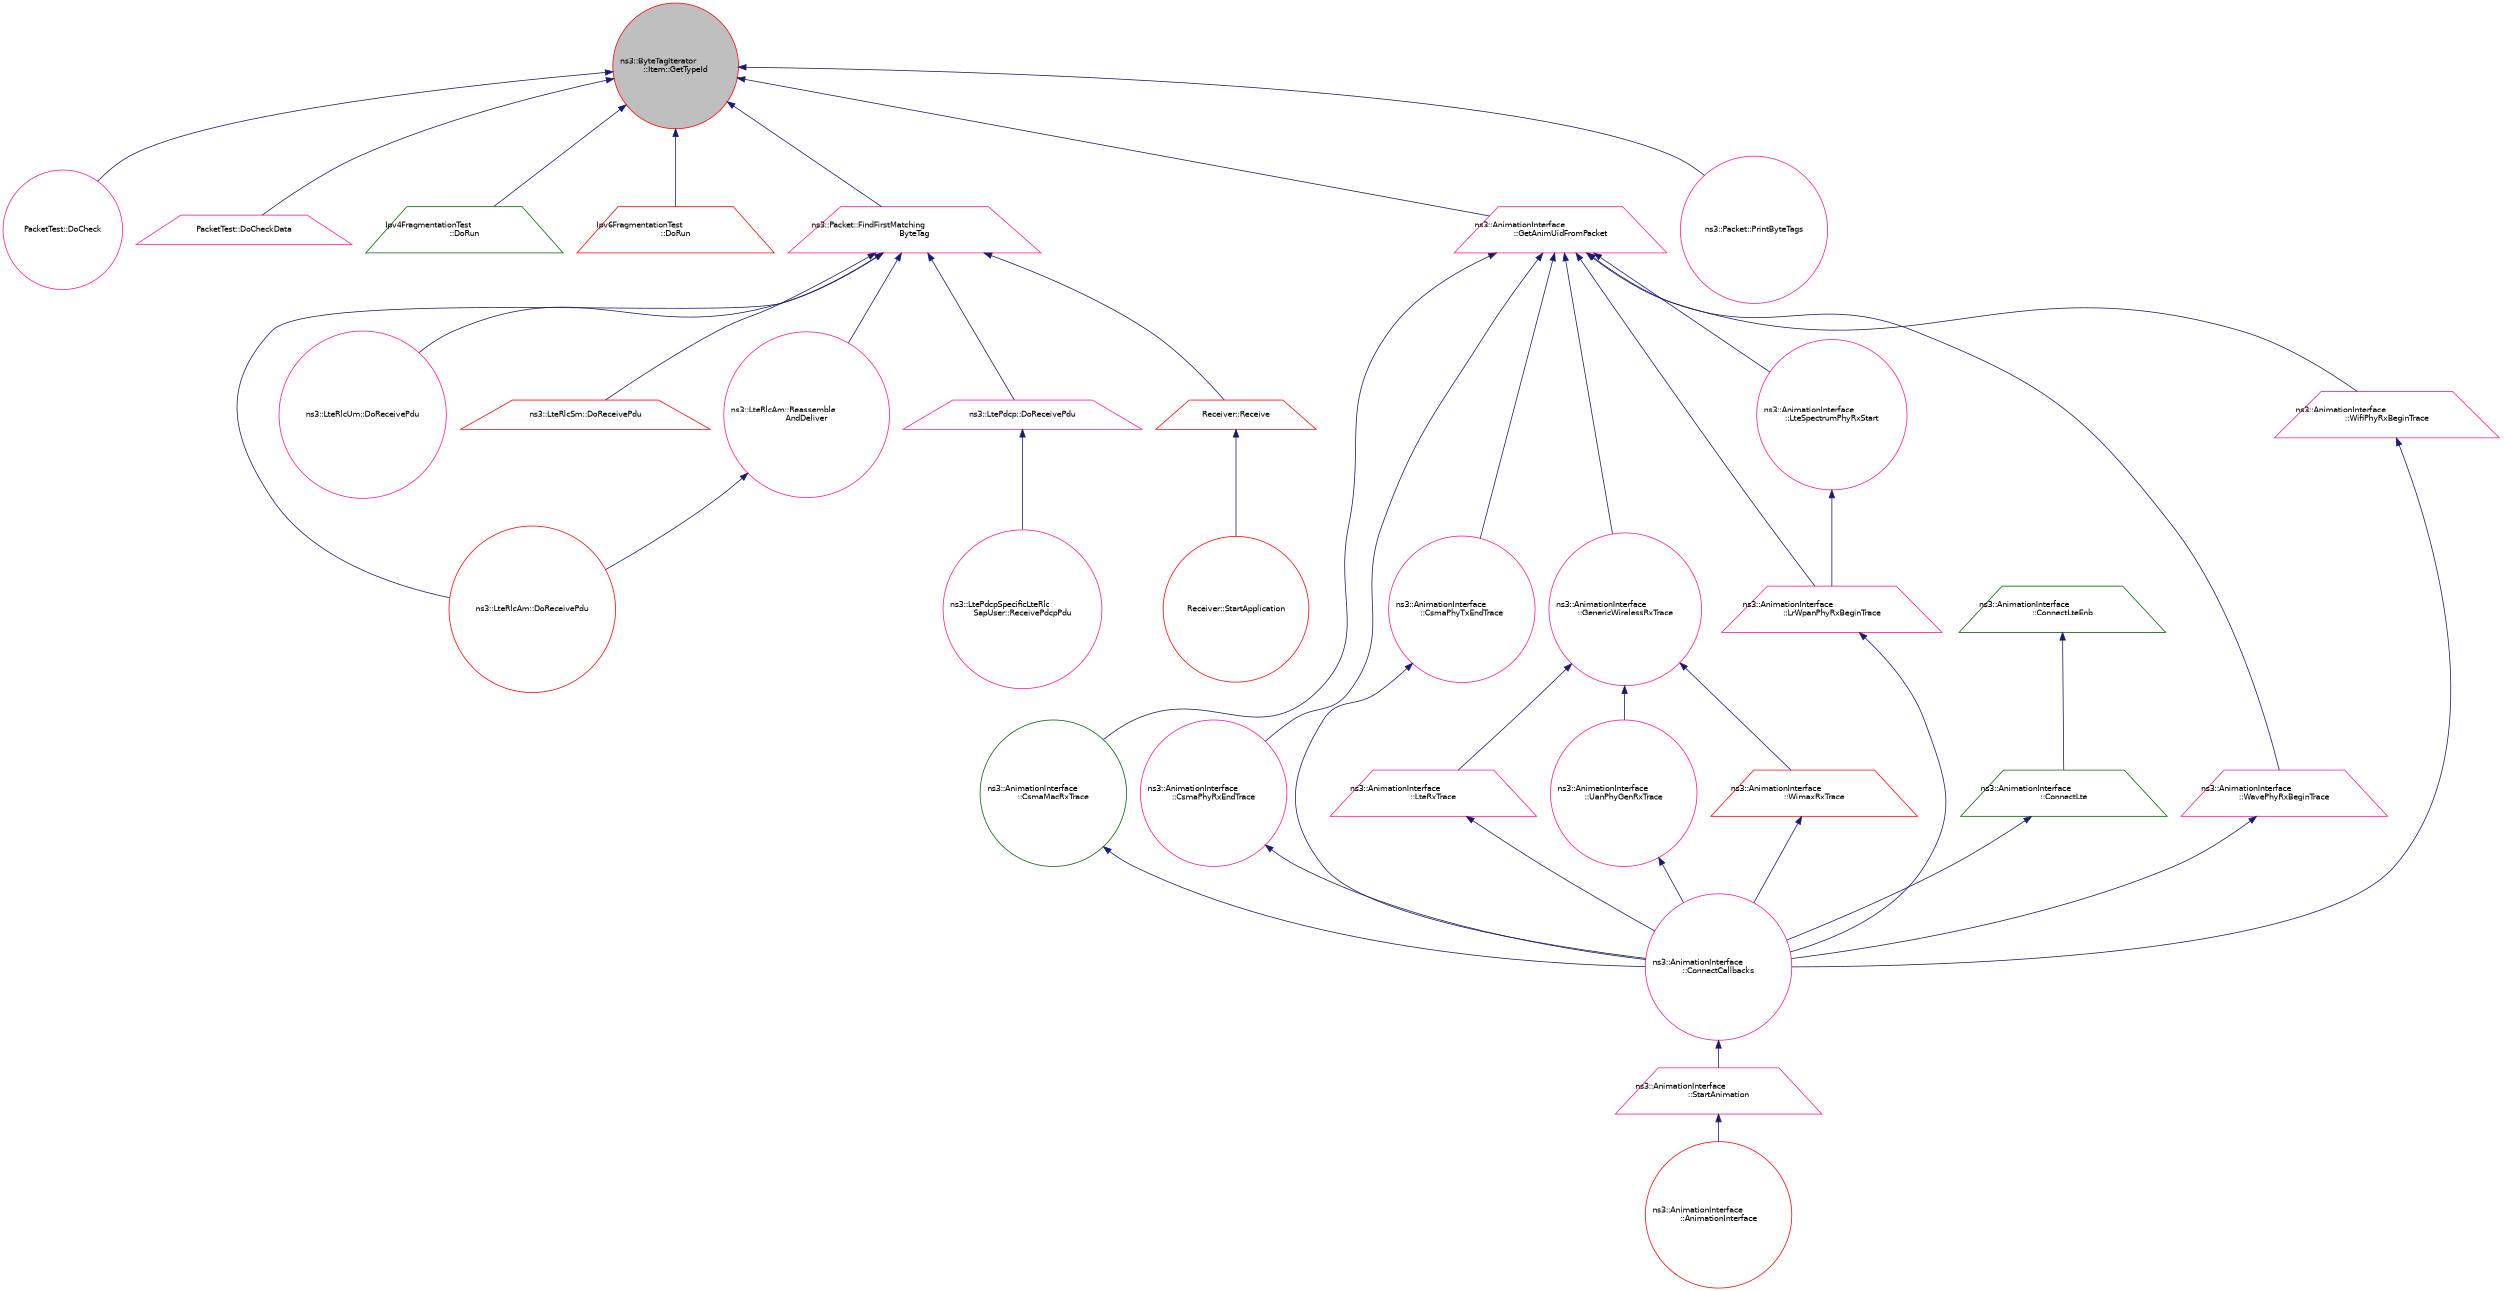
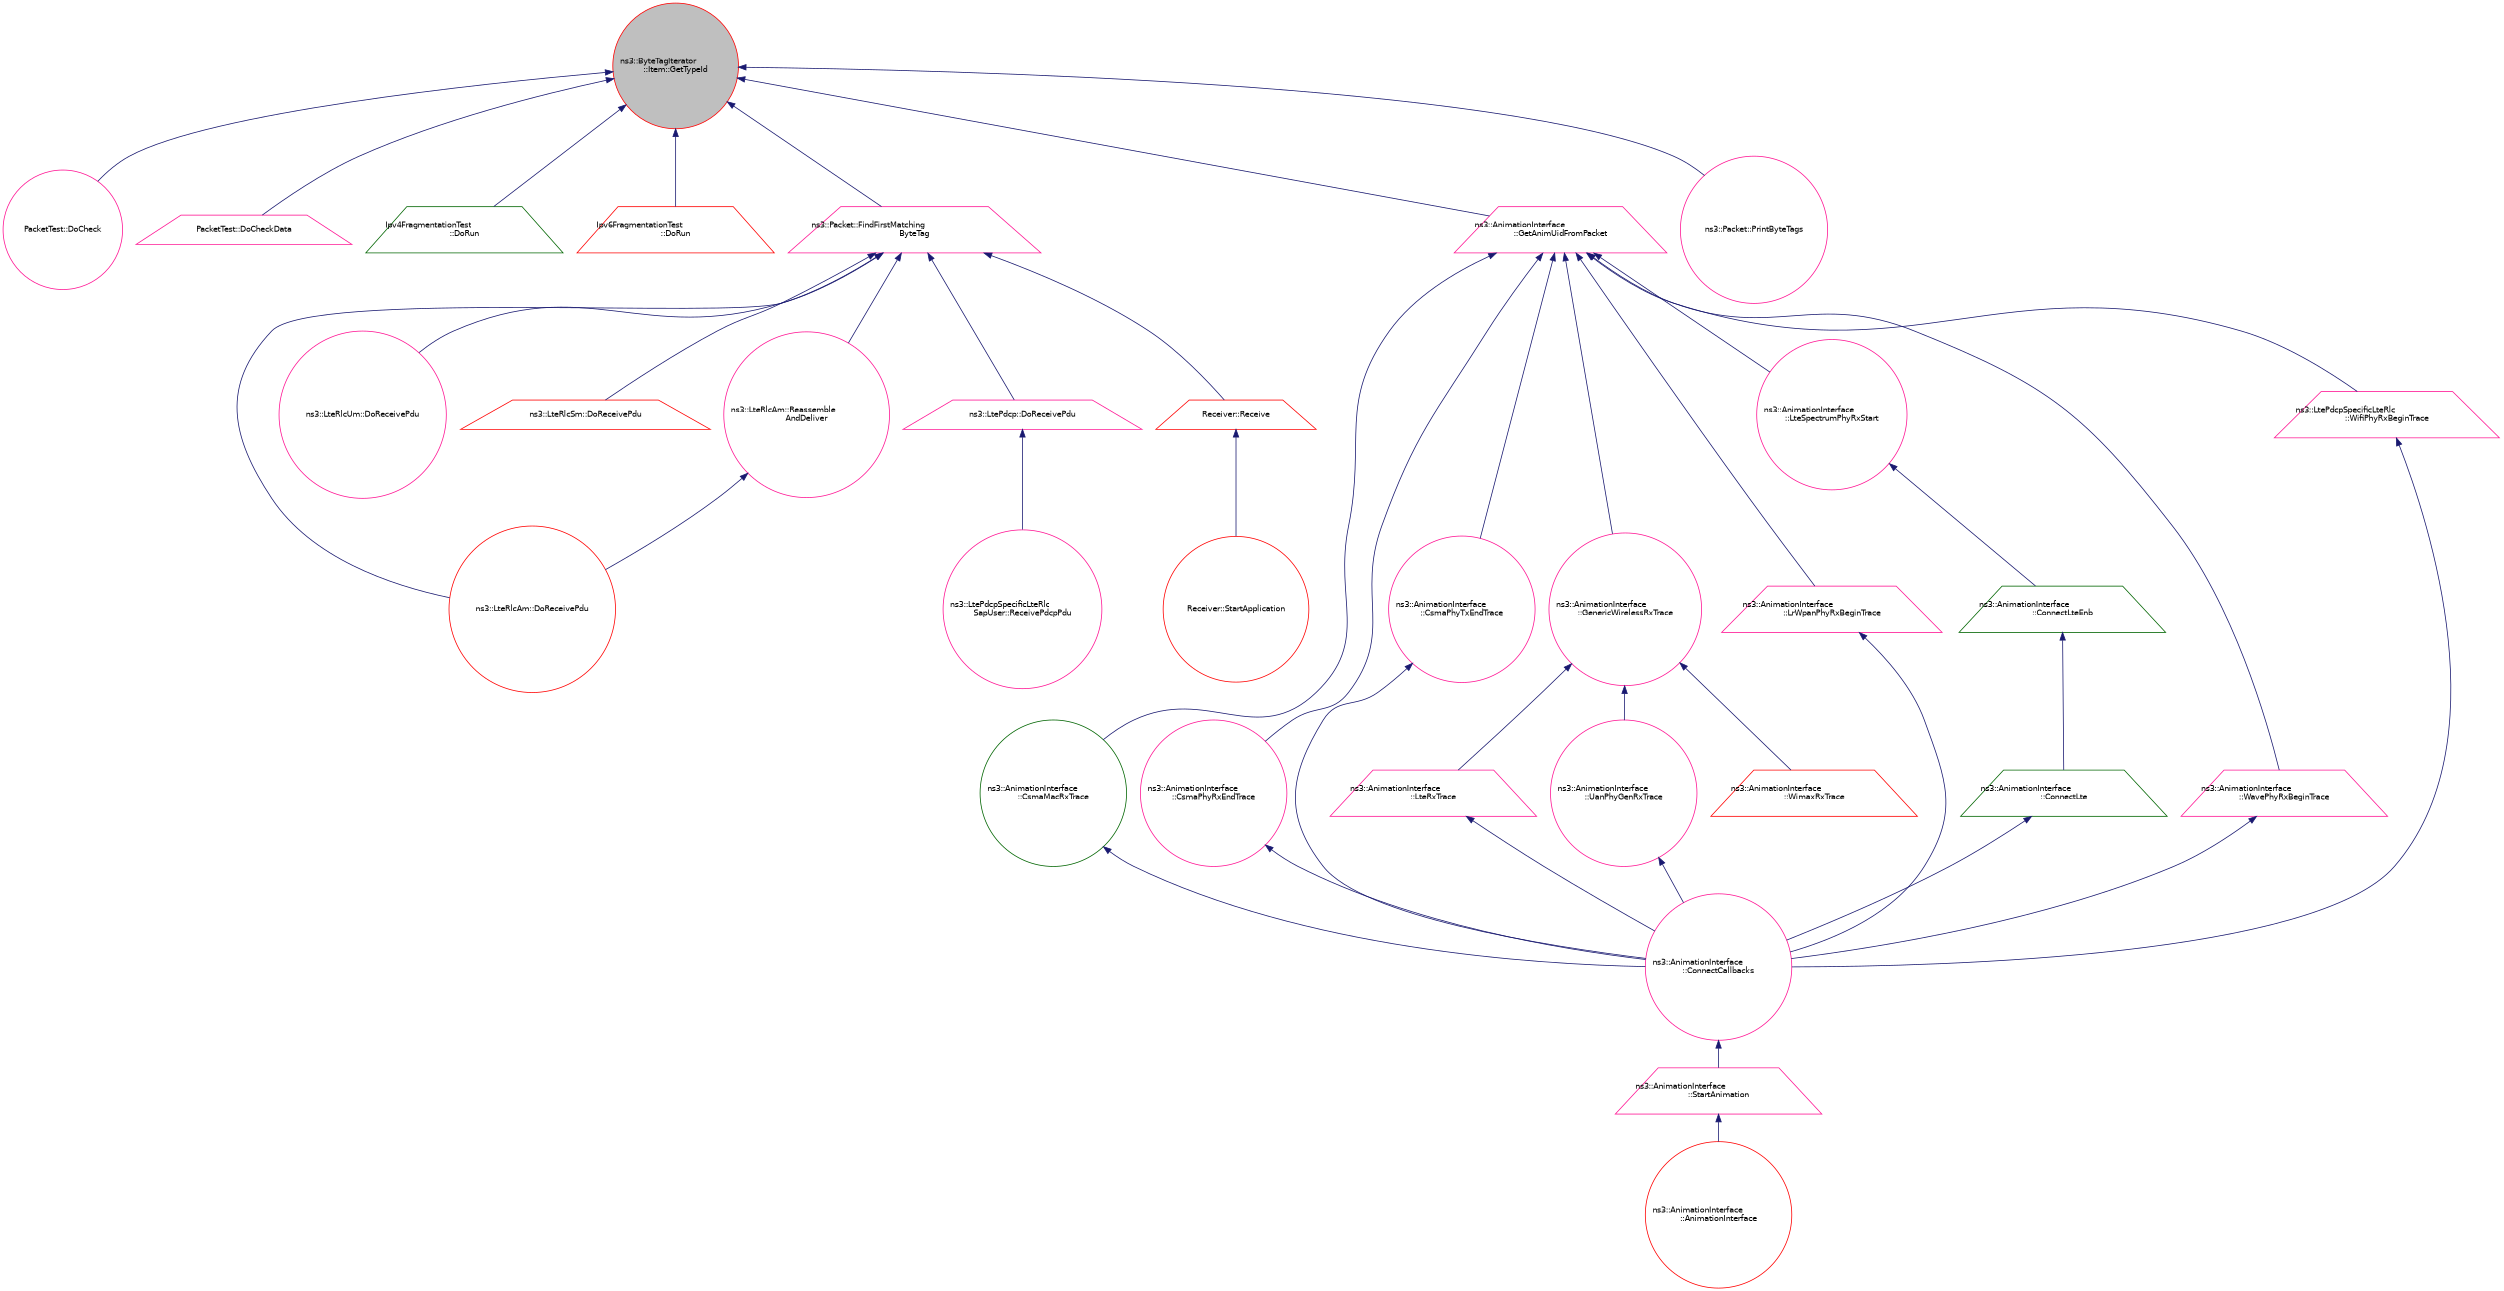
  digraph {
    rankdir=TB
    node [color=deeppink fillcolor=white fontname=Helvetica fontsize=10 shape=circle style=filled]
    edge [color=midnightblue dir=back fontname=Helvetica fontsize=10 labelfontname=Helvetica labelfontsize=10 style=solid]
    n1 [color=red fillcolor=grey75 fontcolor=black height=0.2 label="ns3::ByteTagIterator\l::Item::GetTypeId" width=0.4]
    n2 [height=0.2 label="PacketTest::DoCheck" width=0.4]
    n3 [height=0.2 label="PacketTest::DoCheckData" shape=trapezium width=0.4]
    n4 [color=darkgreen height=0.2 label="Ipv4FragmentationTest\l::DoRun" shape=trapezium width=0.4]
    n5 [color=red height=0.2 label="Ipv6FragmentationTest\l::DoRun" shape=trapezium width=0.4]
    n6 [height=0.2 label="ns3::Packet::FindFirstMatching\lByteTag" shape=trapezium width=0.4]
    n7 [height=0.2 label="ns3::AnimationInterface\l::GetAnimUidFromPacket" shape=trapezium width=0.4]
    n8 [height=0.2 label="ns3::Packet::PrintByteTags" width=0.4]
    n9 [color=red height=0.2 label="ns3::LteRlcAm::DoReceivePdu" width=0.4]
    n10 [height=0.2 label="ns3::LteRlcUm::DoReceivePdu" width=0.4]
    n11 [color=red height=0.2 label="ns3::LteRlcSm::DoReceivePdu" shape=trapezium width=0.4]
    n12 [height=0.2 label="ns3::LtePdcp::DoReceivePdu" shape=trapezium width=0.4]
    n13 [height=0.2 label="ns3::LteRlcAm::Reassemble\lAndDeliver" width=0.4]
    n14 [color=red height=0.2 label="Receiver::Receive" shape=trapezium width=0.4]
    n15 [color=darkgreen height=0.2 label="ns3::AnimationInterface\l::CsmaMacRxTrace" width=0.4]
    n16 [height=0.2 label="ns3::AnimationInterface\l::CsmaPhyRxEndTrace" width=0.4]
    n17 [height=0.2 label="ns3::AnimationInterface\l::CsmaPhyTxEndTrace" width=0.4]
    n18 [height=0.2 label="ns3::AnimationInterface\l::GenericWirelessRxTrace" width=0.4]
    n19 [height=0.2 label="ns3::AnimationInterface\l::LrWpanPhyRxBeginTrace" shape=trapezium width=0.4]
    n20 [height=0.2 label="ns3::AnimationInterface\l::LteSpectrumPhyRxStart" width=0.4]
    n21 [height=0.2 label="ns3::AnimationInterface\l::WavePhyRxBeginTrace" shape=trapezium width=0.4]
-   n22 [height=0.2 label="ns3::AnimationInterface\l::WifiPhyRxBeginTrace" shape=trapezium width=0.4]
+   n22 [height=0.2 label="ns3::LtePdcpSpecificLteRlc\l::WifiPhyRxBeginTrace" shape=trapezium width=0.4]
    n23 [height=0.2 label="ns3::LtePdcpSpecificLteRlc\lSapUser::ReceivePdcpPdu" width=0.4]
    n24 [color=red height=0.2 label="Receiver::StartApplication" width=0.4]
    n25 [height=0.2 label="ns3::AnimationInterface\l::ConnectCallbacks" width=0.4]
    n26 [height=0.2 label="ns3::AnimationInterface\l::LteRxTrace" shape=trapezium width=0.4]
    n27 [height=0.2 label="ns3::AnimationInterface\l::UanPhyGenRxTrace" width=0.4]
    n28 [color=red height=0.2 label="ns3::AnimationInterface\l::WimaxRxTrace" shape=trapezium width=0.4]
    n29 [color=darkgreen height=0.2 label="ns3::AnimationInterface\l::ConnectLteEnb" shape=trapezium width=0.4]
    n30 [height=0.2 label="ns3::AnimationInterface\l::StartAnimation" shape=trapezium width=0.4]
    n31 [color=red height=0.2 label="ns3::AnimationInterface\l::AnimationInterface" width=0.4]
    n32 [color=darkgreen height=0.2 label="ns3::AnimationInterface\l::ConnectLte" shape=trapezium width=0.4]
    n1 -> n2
    n1 -> n3
    n1 -> n4
    n1 -> n5
    n1 -> n6
    n1 -> n7
    n1 -> n8
    n6 -> n9
    n6 -> n10
    n6 -> n11
    n6 -> n12
    n6 -> n13
    n6 -> n14
    n7 -> n15
    n7 -> n16
    n7 -> n17
    n7 -> n18
    n7 -> n19
    n7 -> n20
    n7 -> n21
    n7 -> n22
    n12 -> n23
    n13 -> n9
    n14 -> n24
    n15 -> n25
    n16 -> n25
    n17 -> n25
    n18 -> n26
    n18 -> n27
    n18 -> n28
    n19 -> n25
-   n20 -> n19
+   n20 -> n29
    n21 -> n25
    n22 -> n25
    n25 -> n30
    n26 -> n25
    n27 -> n25
-   n28 -> n25
    n29 -> n32
    n30 -> n31
    n32 -> n25
  }
